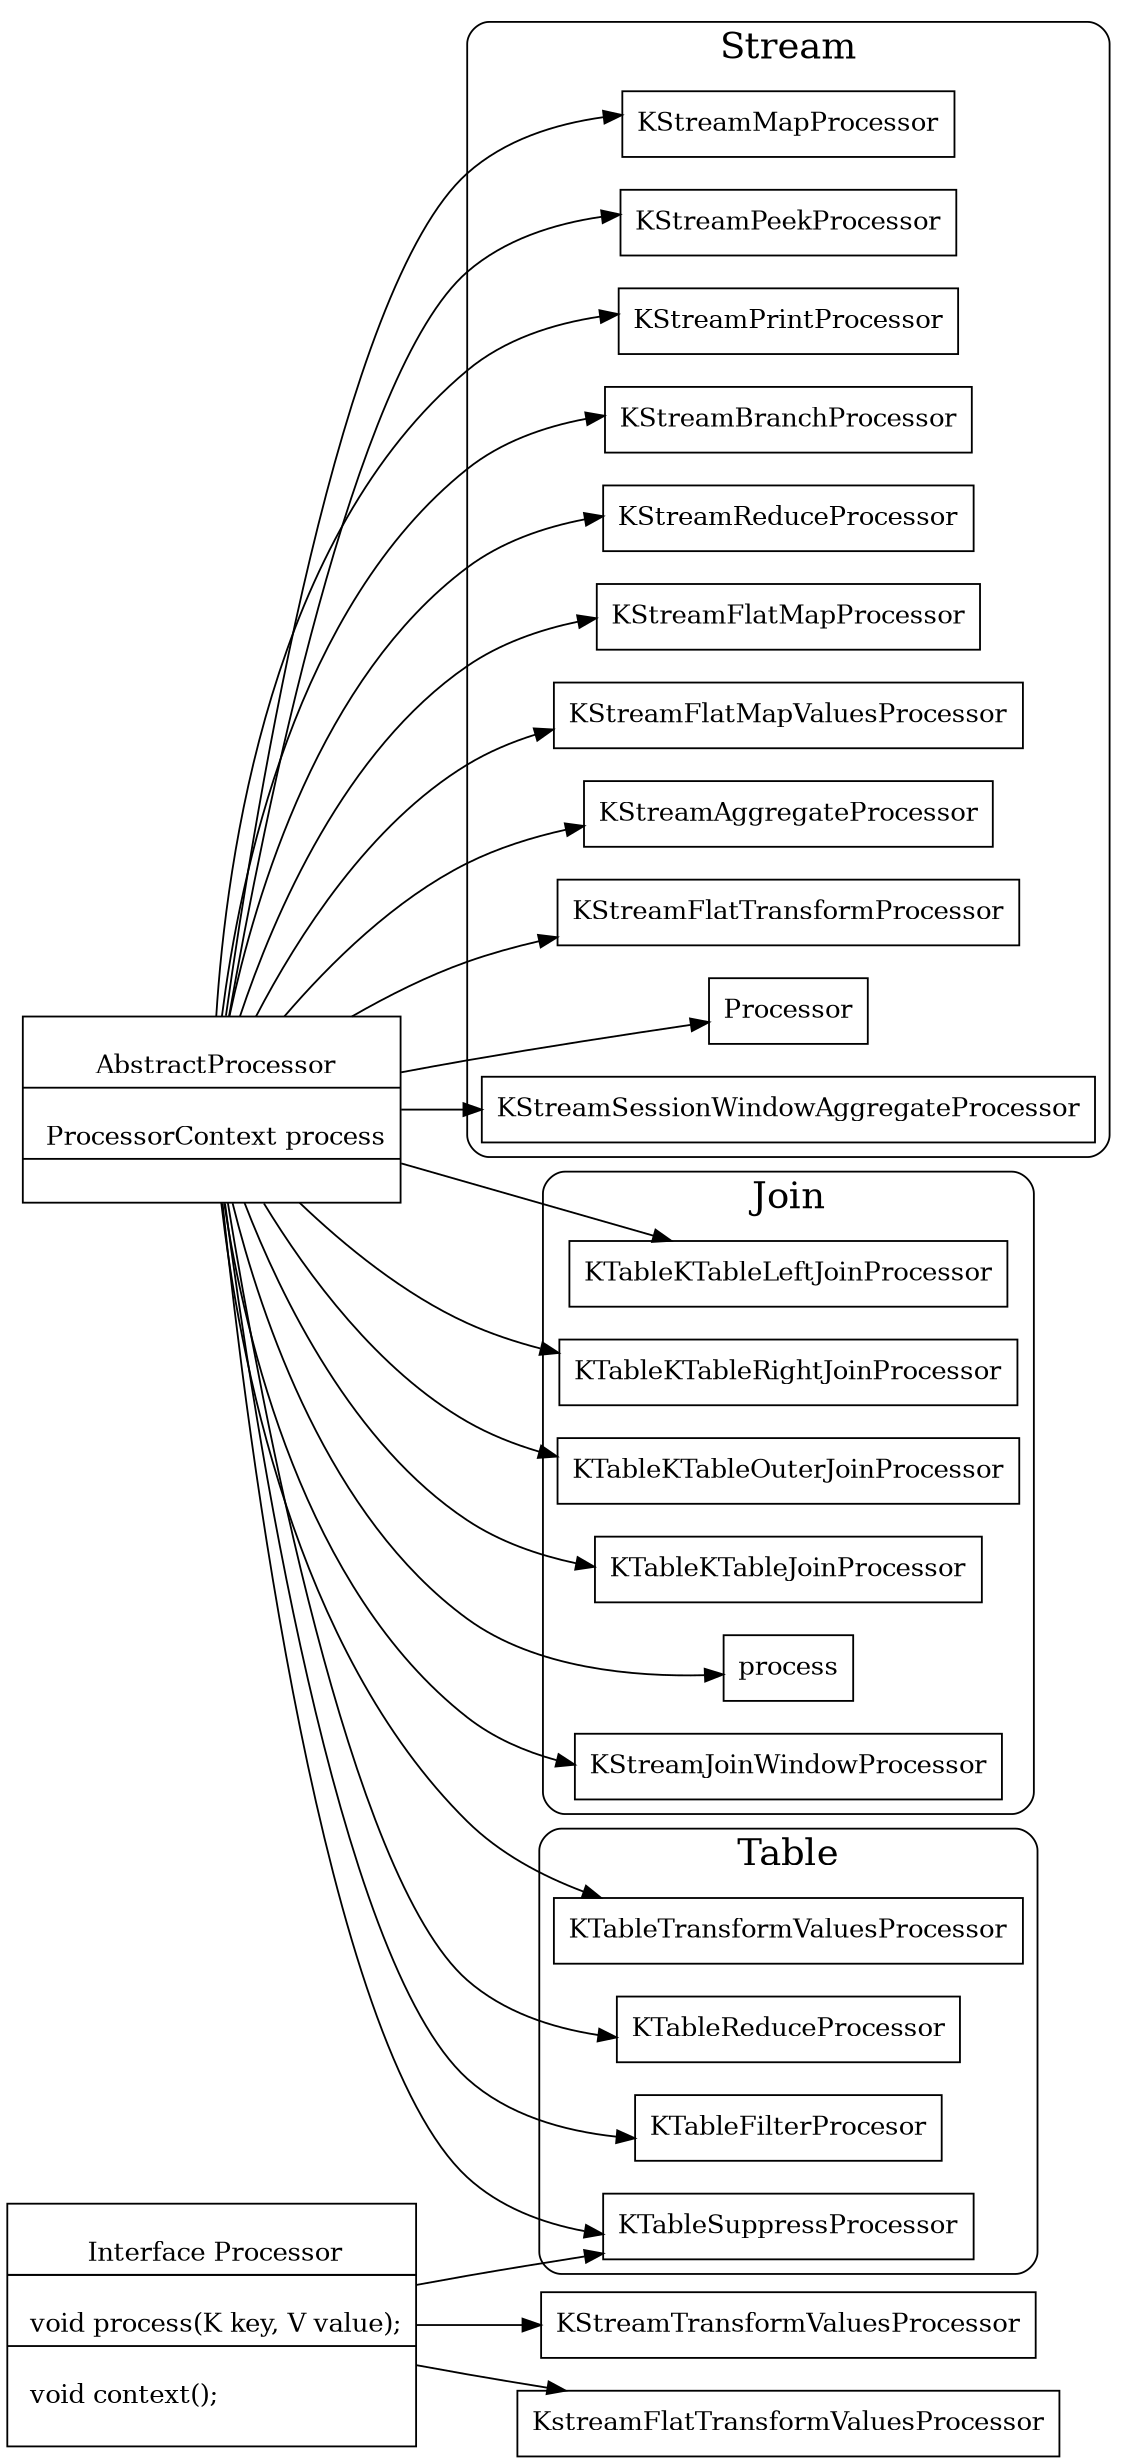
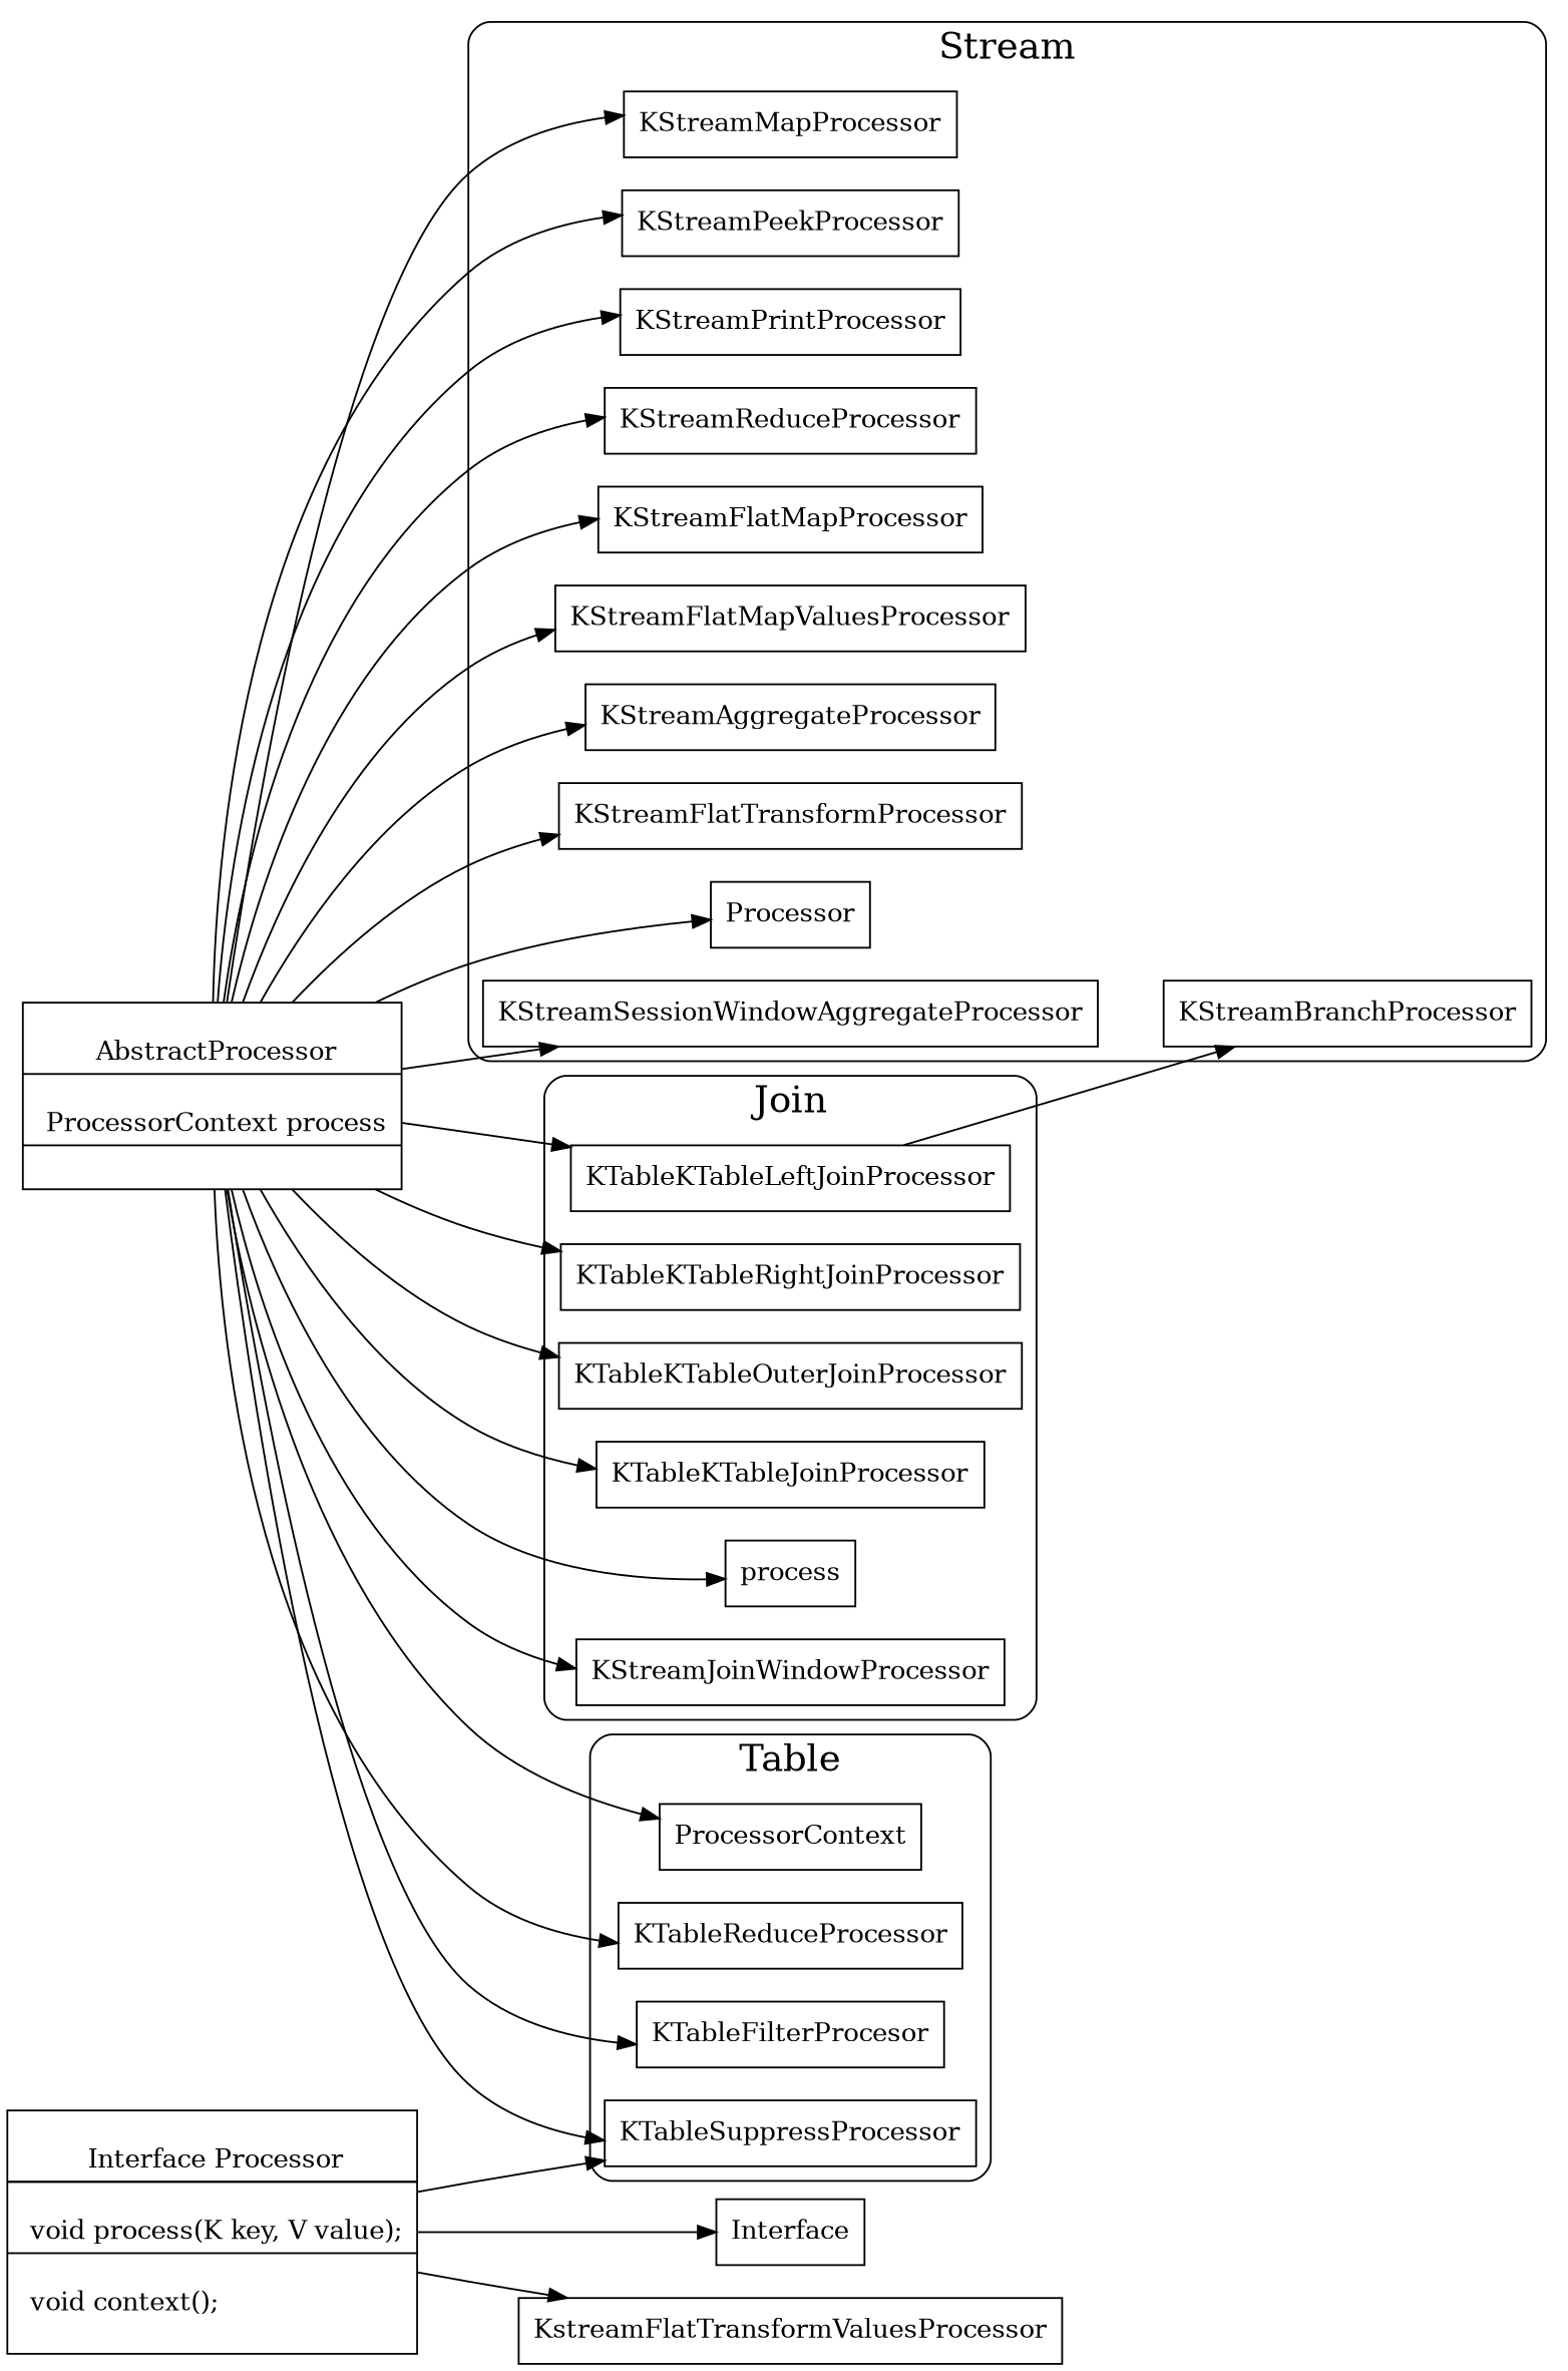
  digraph {
    newrank=true
    rankdir=LR
    node [shape=box]
    KStreamMapProcessor
    KStreamPeekProcessor
    KStreamPrintProcessor
    KStreamBranchProcessor
    KStreamReduceProcessor
    KStreamFlatMapProcessor
    KStreamFlatMapValuesProcessor
    KStreamAggregateProcessor
    KStreamFlatTransformProcessor
    n10 [label=Processor]
    KStreamSessionWindowAggregateProcessor
    KTableKTableLeftJoinProcessor
    KTableKTableRightJoinProcessor
    KTableKTableOuterJoinProcessor
    KTableKTableJoinProcessor
    n16 [label=process]
    KStreamJoinWindowProcessor
    KTableSuppressProcessor
    KTableReduceProcessor
    KTableFilterProcesor
-   KTableTransformValuesProcessor
+   KTableTransformValuesProcessor [label=ProcessorContext]
    n22 [label="{{\n      Interface Processor|\n        <pc> void init(ProcessorContext context);\l|\n        void process(K key, V value);\l|\n        void context();\l\n    }}" shape=record]
-   KStreamTransformValuesProcessor
+   KStreamTransformValuesProcessor [label=Interface]
    KstreamFlatTransformValuesProcessor
    n25 [label="{{\n      AbstractProcessor|\n      ProcessorContext process\l|\n    }}" shape=record]
    subgraph cluster_1 {
      fontsize=20
      label=Stream
      style=rounded
      KStreamMapProcessor
      KStreamPeekProcessor
      KStreamPrintProcessor
      KStreamBranchProcessor
      KStreamReduceProcessor
      KStreamFlatMapProcessor
      KStreamFlatMapValuesProcessor
      KStreamAggregateProcessor
      KStreamFlatTransformProcessor
      n10
      KStreamSessionWindowAggregateProcessor
    }
    subgraph cluster_2 {
      fontsize=20
      label=Join
      style=rounded
      KTableKTableLeftJoinProcessor
      KTableKTableRightJoinProcessor
      KTableKTableOuterJoinProcessor
      KTableKTableJoinProcessor
      n16
      KStreamJoinWindowProcessor
    }
    subgraph cluster_3 {
      fontsize=20
      label=Table
      style=rounded
      KTableSuppressProcessor
      KTableReduceProcessor
      KTableFilterProcesor
      KTableTransformValuesProcessor
    }
    n22 -> KTableSuppressProcessor
    n22 -> KStreamTransformValuesProcessor
    n22 -> KstreamFlatTransformValuesProcessor
    n25 -> KStreamMapProcessor
    n25 -> KStreamPeekProcessor
    n25 -> KStreamPrintProcessor
-   n25 -> KStreamBranchProcessor
+   KTableKTableLeftJoinProcessor -> KStreamBranchProcessor
    n25 -> KStreamReduceProcessor
    n25 -> KStreamFlatMapProcessor
    n25 -> KStreamFlatMapValuesProcessor
    n25 -> KStreamAggregateProcessor
    n25 -> KStreamFlatTransformProcessor
    n25 -> n10
    n25 -> KStreamSessionWindowAggregateProcessor
    n25 -> KTableKTableLeftJoinProcessor
    n25 -> KTableKTableRightJoinProcessor
    n25 -> KTableKTableOuterJoinProcessor
    n25 -> KTableKTableJoinProcessor
    n25 -> n16
    n25 -> KStreamJoinWindowProcessor
    n25 -> KTableSuppressProcessor
    n25 -> KTableReduceProcessor
    n25 -> KTableFilterProcesor
    n25 -> KTableTransformValuesProcessor
  }
